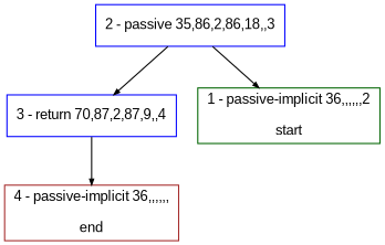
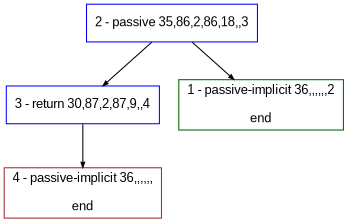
  digraph {
    bgcolor=white
    compound=true
    fillcolor="#FFFFCC"
    fontname=Arial
    fontsize=12
    pack=true
    packmode=clust
    style="rounded,filled"
    node [color="#0000ff" compound=true fillcolor="#ffffff" fixedsize=false fontname=Arial fontsize=12 node_initialized=no shape=box style=filled]
    edge [arrowhead=normal arrowsize=0.5 arrowtail=none color="#000000" compound=true dir=forward fontcolor=black fontname=Arial fontsize=12]
    n1 [label="2 - passive 35,86,2,86,18,,3"]
-   n2 [label="3 - return 70,87,2,87,9,,4"]
-   n3 [color="#006400" label="1 - passive-implicit 36,,,,,,2\n\nstart"]
+   n2 [label="3 - return 30,87,2,87,9,,4"]
+   n3 [color="#006400" label="1 - passive-implicit 36,,,,,,2\n\nend"]
    n4 [color="#a52a2a" label="4 - passive-implicit 36,,,,,,\n\nend"]
    n1 -> n2
    n1 -> n3
    n2 -> n4
  }
